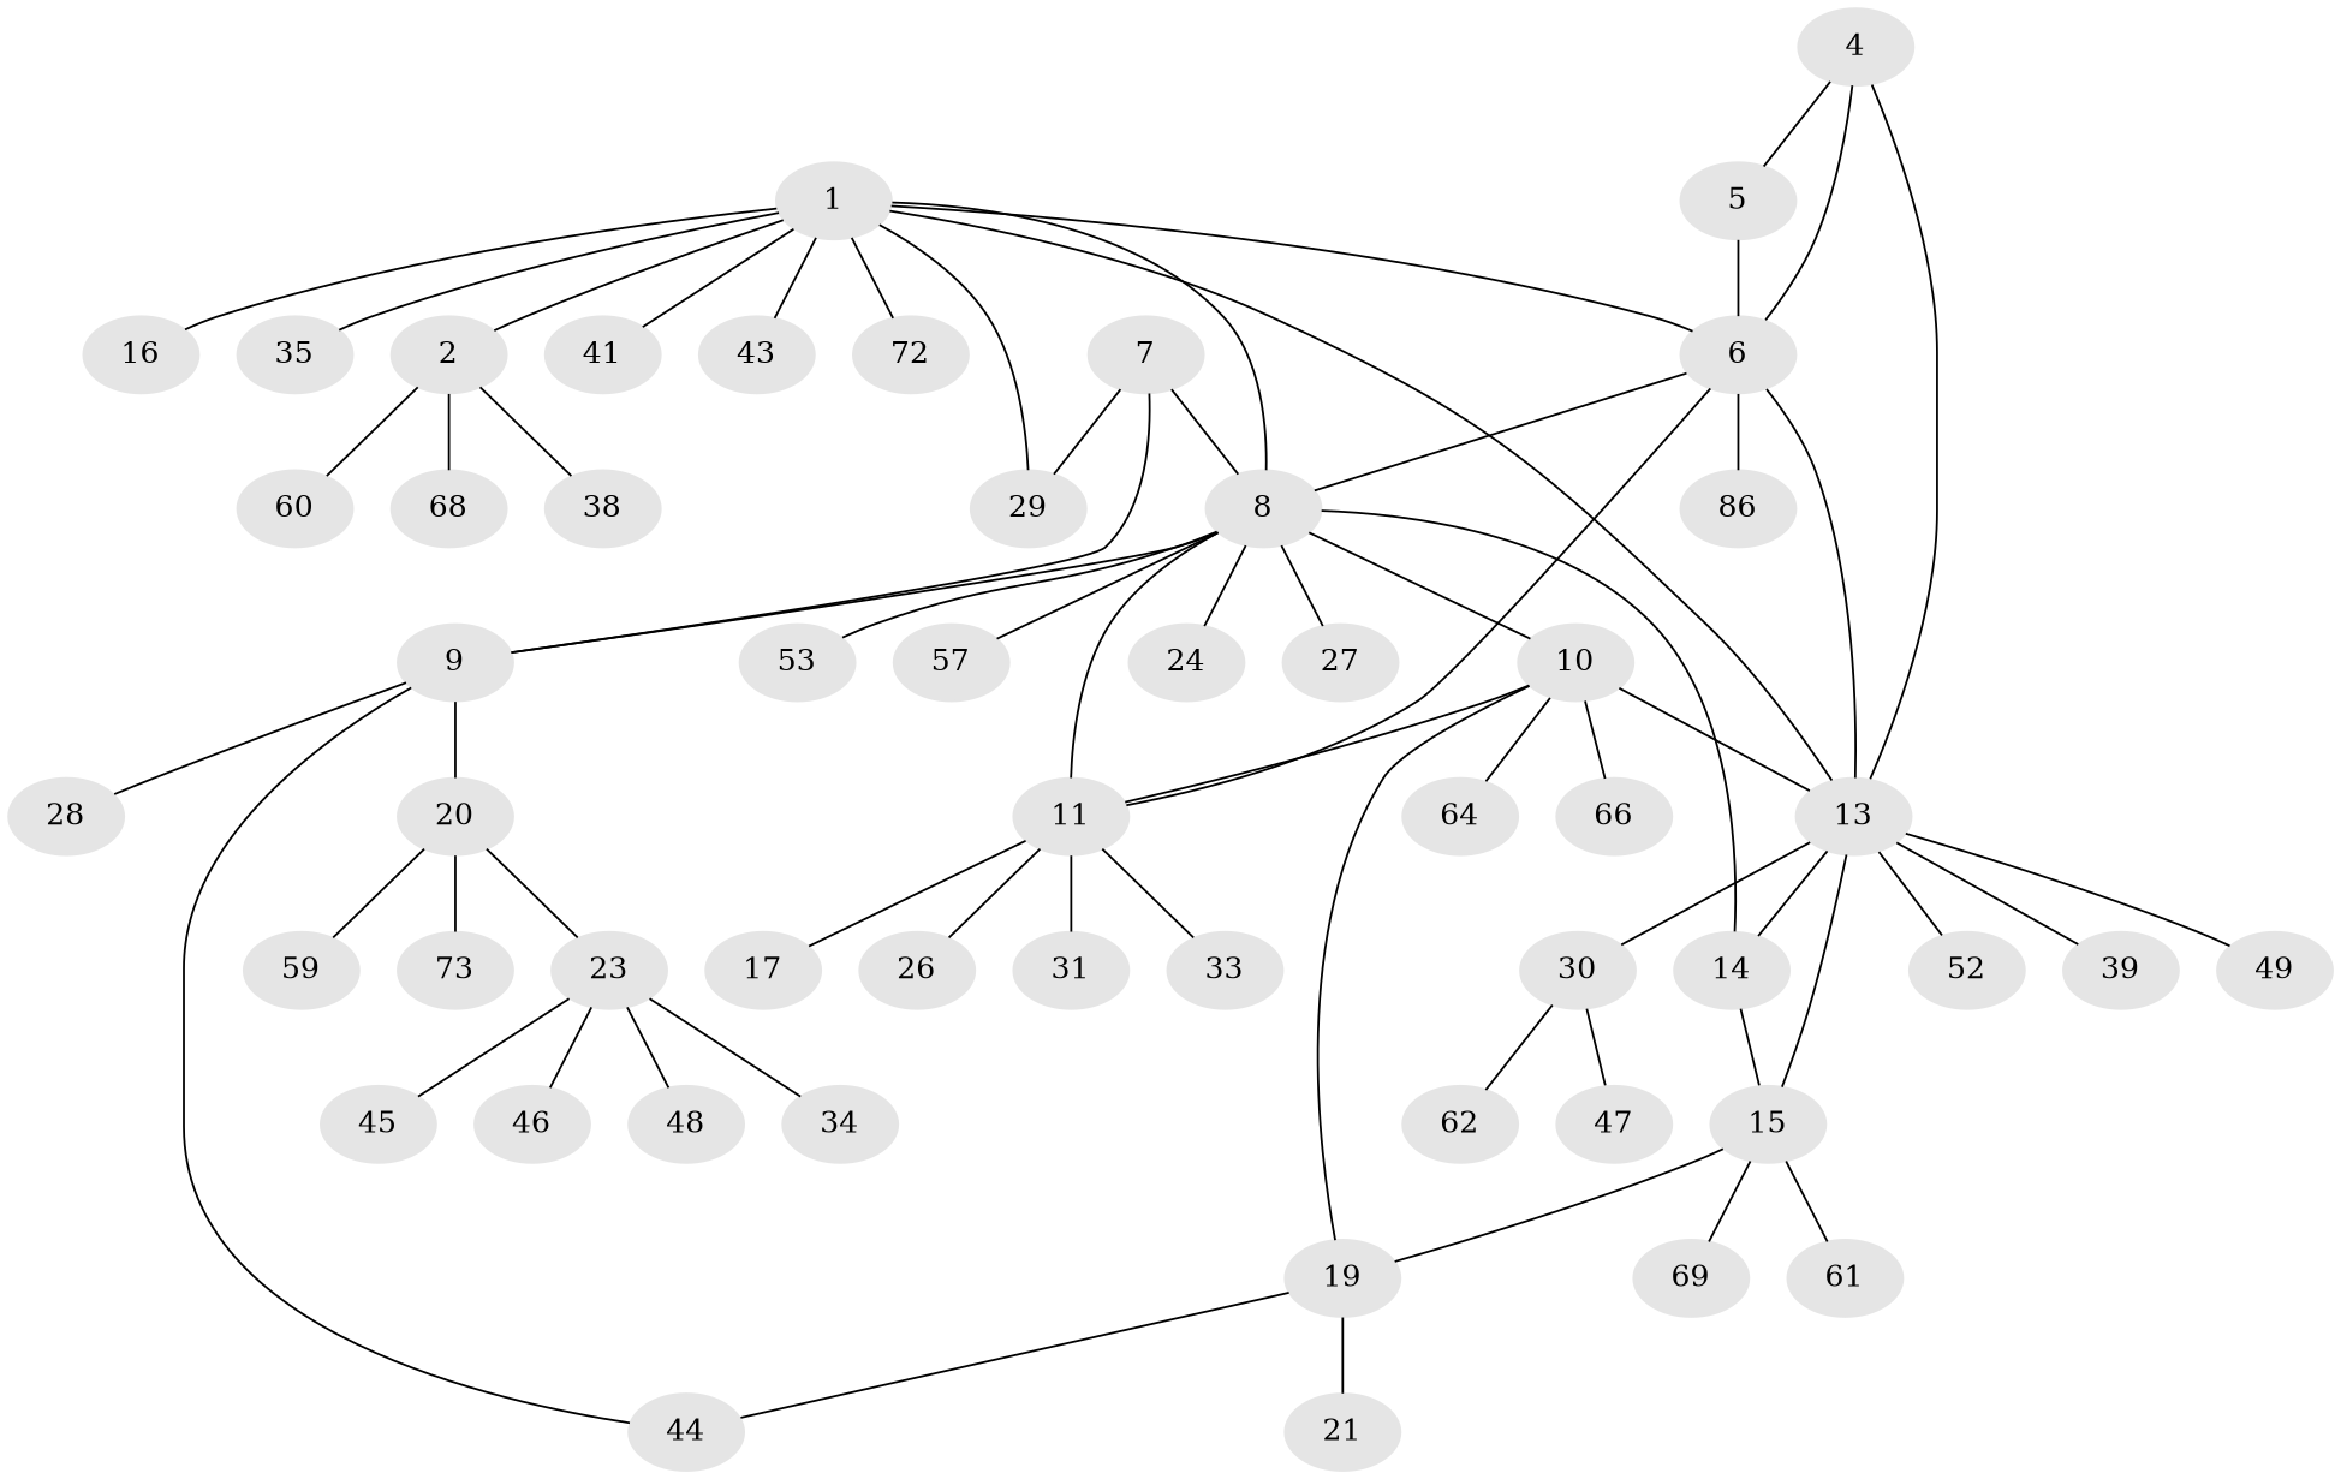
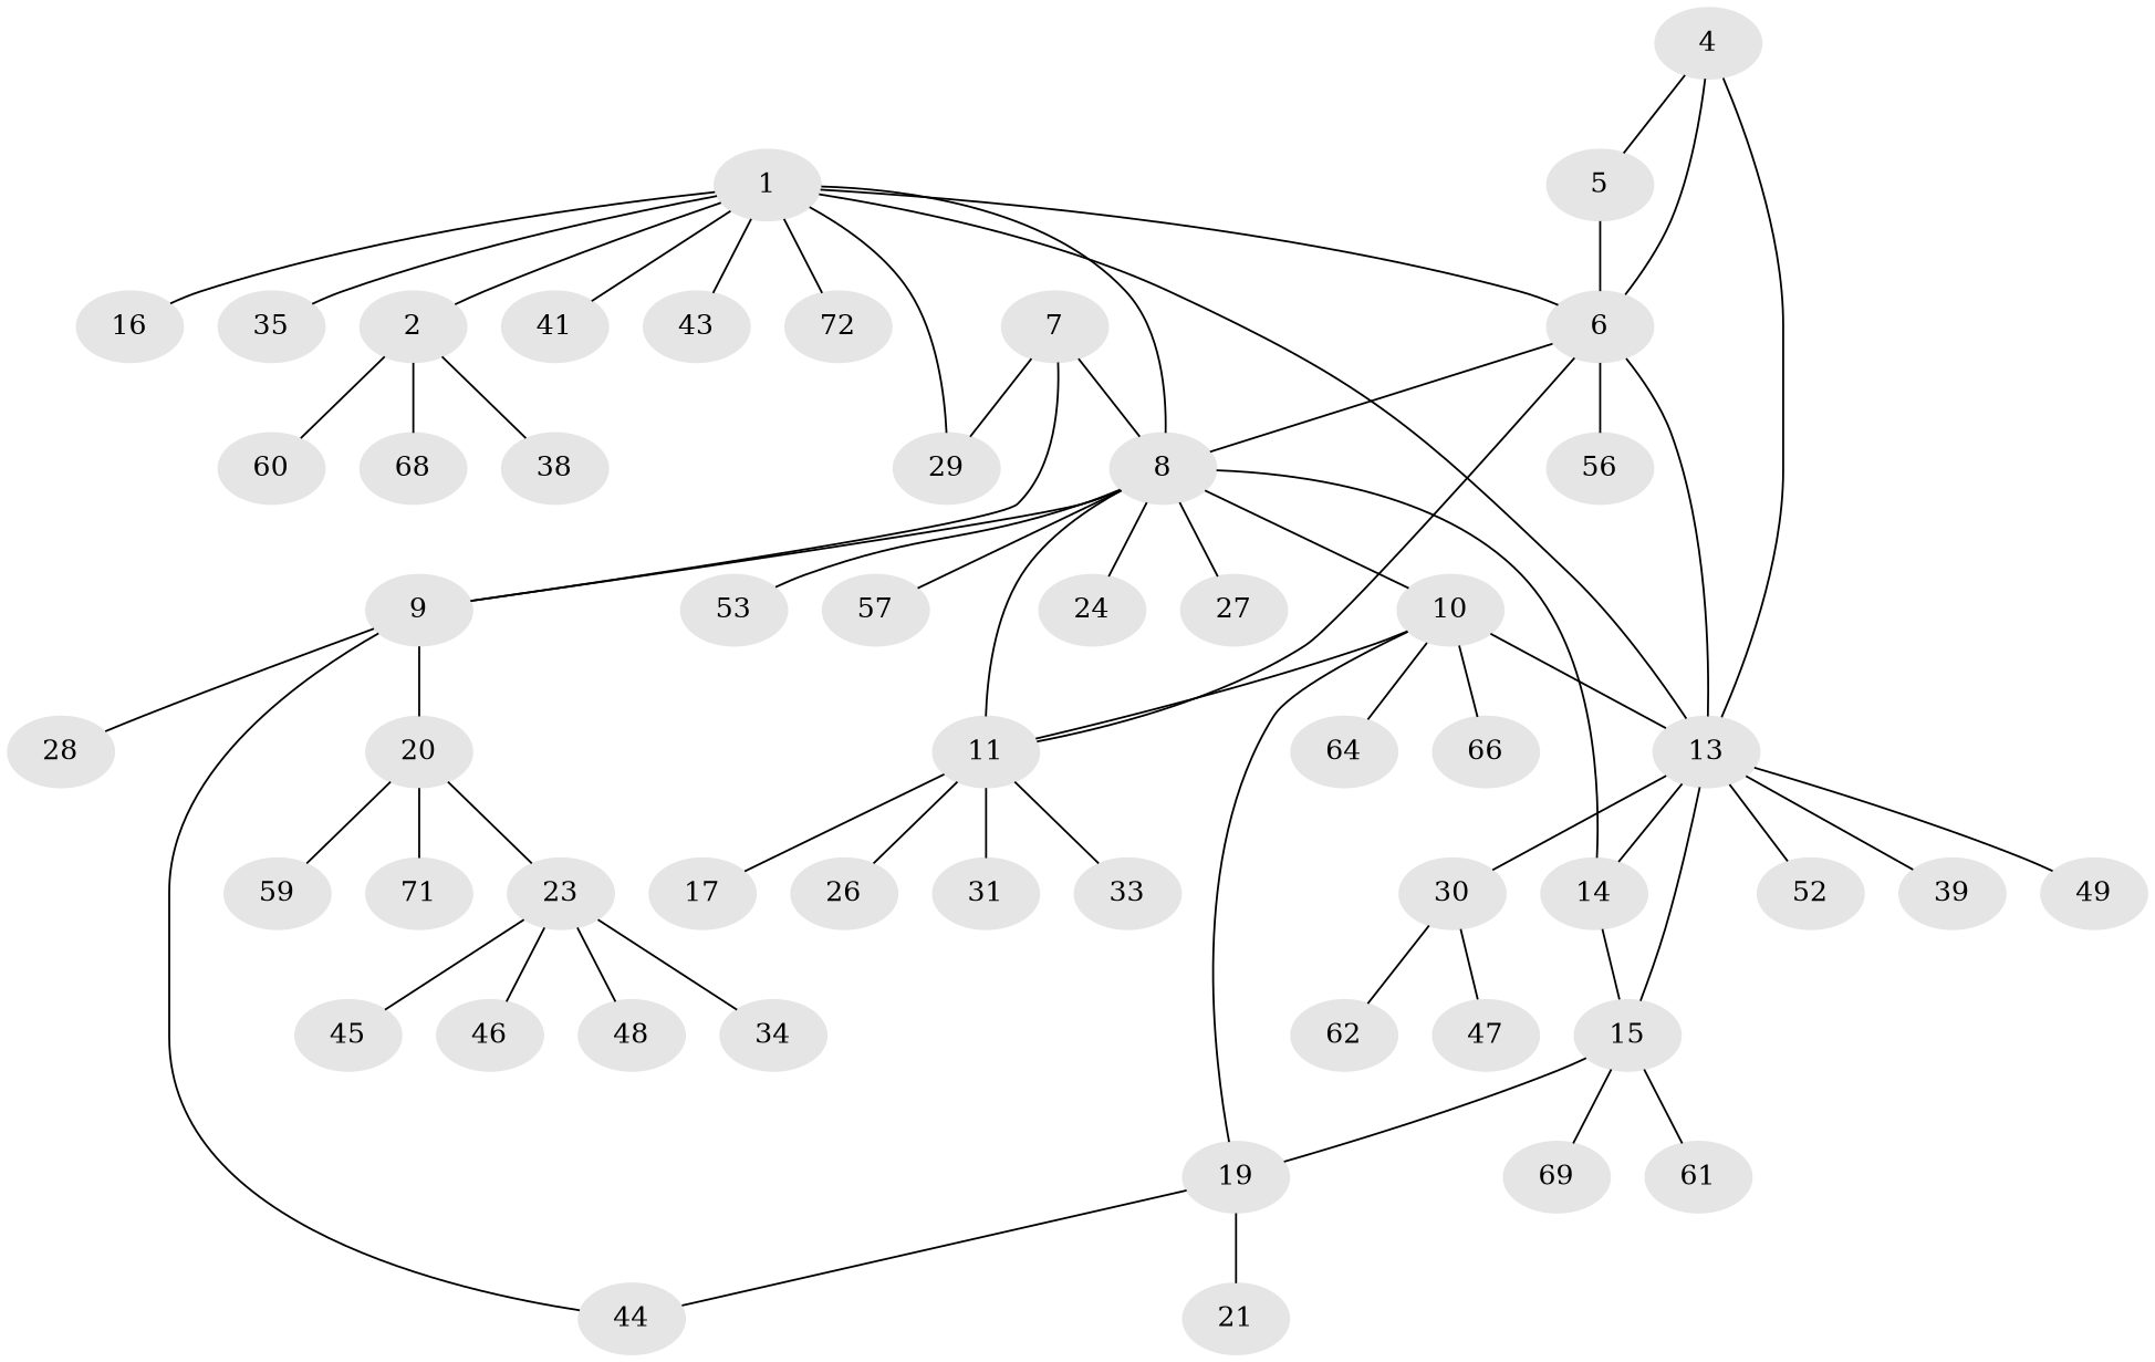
  graph {
    node [color=gray90 style=filled]
    1 [super="+3"]
    2 [super="+18"]
    6 [super="+36"]
    8 [super="+12"]
    13 [super="+22"]
    16
    29
    35
    41
    43
    72
    38
    60
    68
-   56 [label=86]
+   56
    11 [super="+42"]
    9 [super="+63"]
    10 [super="+58"]
    14 [super="+32"]
    24 [super="+54"]
    27
    53
    57
    15 [super="+40"]
    30 [super="+50"]
    39
    49
    52
    4
    5
    20 [super="+51"]
    28
    44
    7 [super="+25"]
    19 [super="+55"]
    64 [super="+67"]
    66
    17
    26
    31
    33
    23 [super="+37"]
    59
-   71 [label=73]
+   71
    21
    61
    69
    47
    62
    34
    45
    46 [super="+70"]
    48
    1 -- 2 [weight=2]
    1 -- 6
    1 -- 8 [weight=2]
    1 -- 13
    1 -- 16
    1 -- 29
    1 -- 35
    1 -- 41
    1 -- 43
    1 -- 72
    2 -- 38
    2 -- 60
    2 -- 68
    6 -- 8
    6 -- 13
    6 -- 56
    6 -- 11
    8 -- 11
    8 -- 9
    8 -- 10
    8 -- 14
    8 -- 24
    8 -- 27
    8 -- 53
    8 -- 57
    13 -- 14
    13 -- 15
    13 -- 30
    13 -- 39
    13 -- 49
    13 -- 52
    11 -- 17
    11 -- 26
    11 -- 31
    11 -- 33
    9 -- 20
    9 -- 28
    9 -- 44
    10 -- 13
    10 -- 11
    10 -- 19
    10 -- 64
    10 -- 66
    14 -- 15
    15 -- 19
    15 -- 61
    15 -- 69
    30 -- 47
    30 -- 62
    4 -- 6
    4 -- 13
    4 -- 5
    5 -- 6
    20 -- 23
    20 -- 59
    20 -- 71
    7 -- 8
    7 -- 29
    7 -- 9
    19 -- 44
    19 -- 21
    23 -- 34
    23 -- 45
    23 -- 46
    23 -- 48
  }
